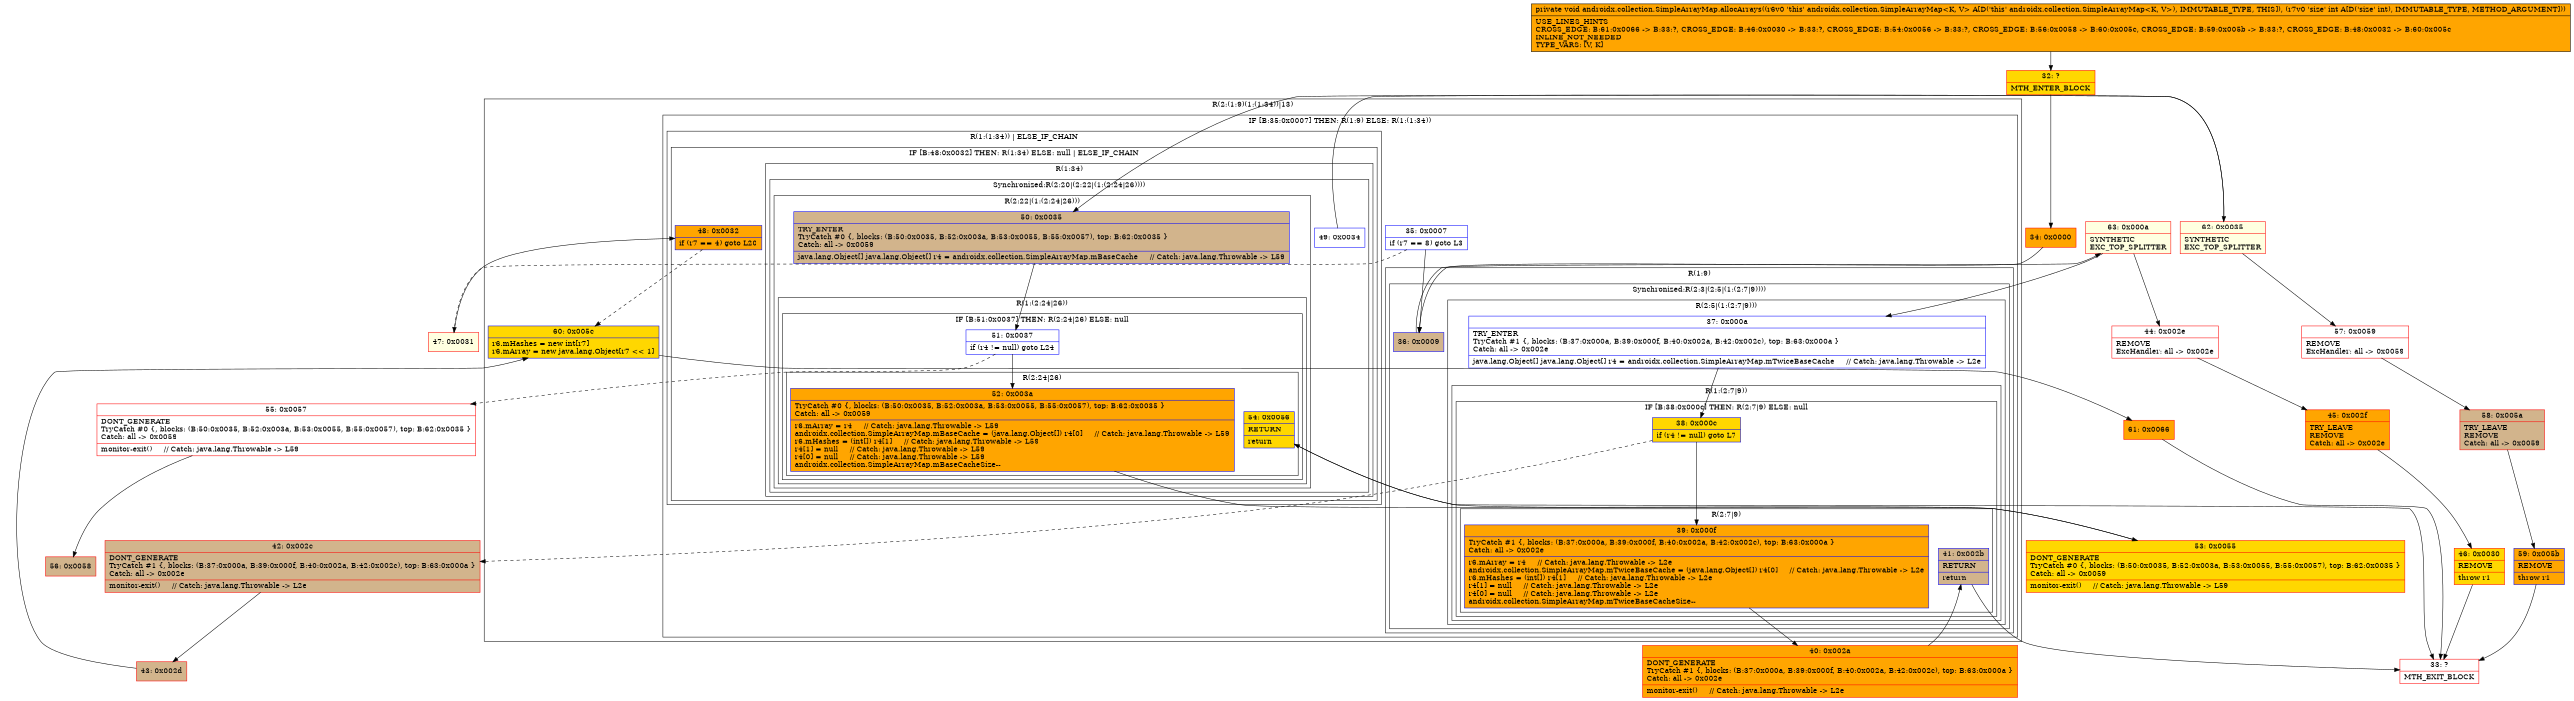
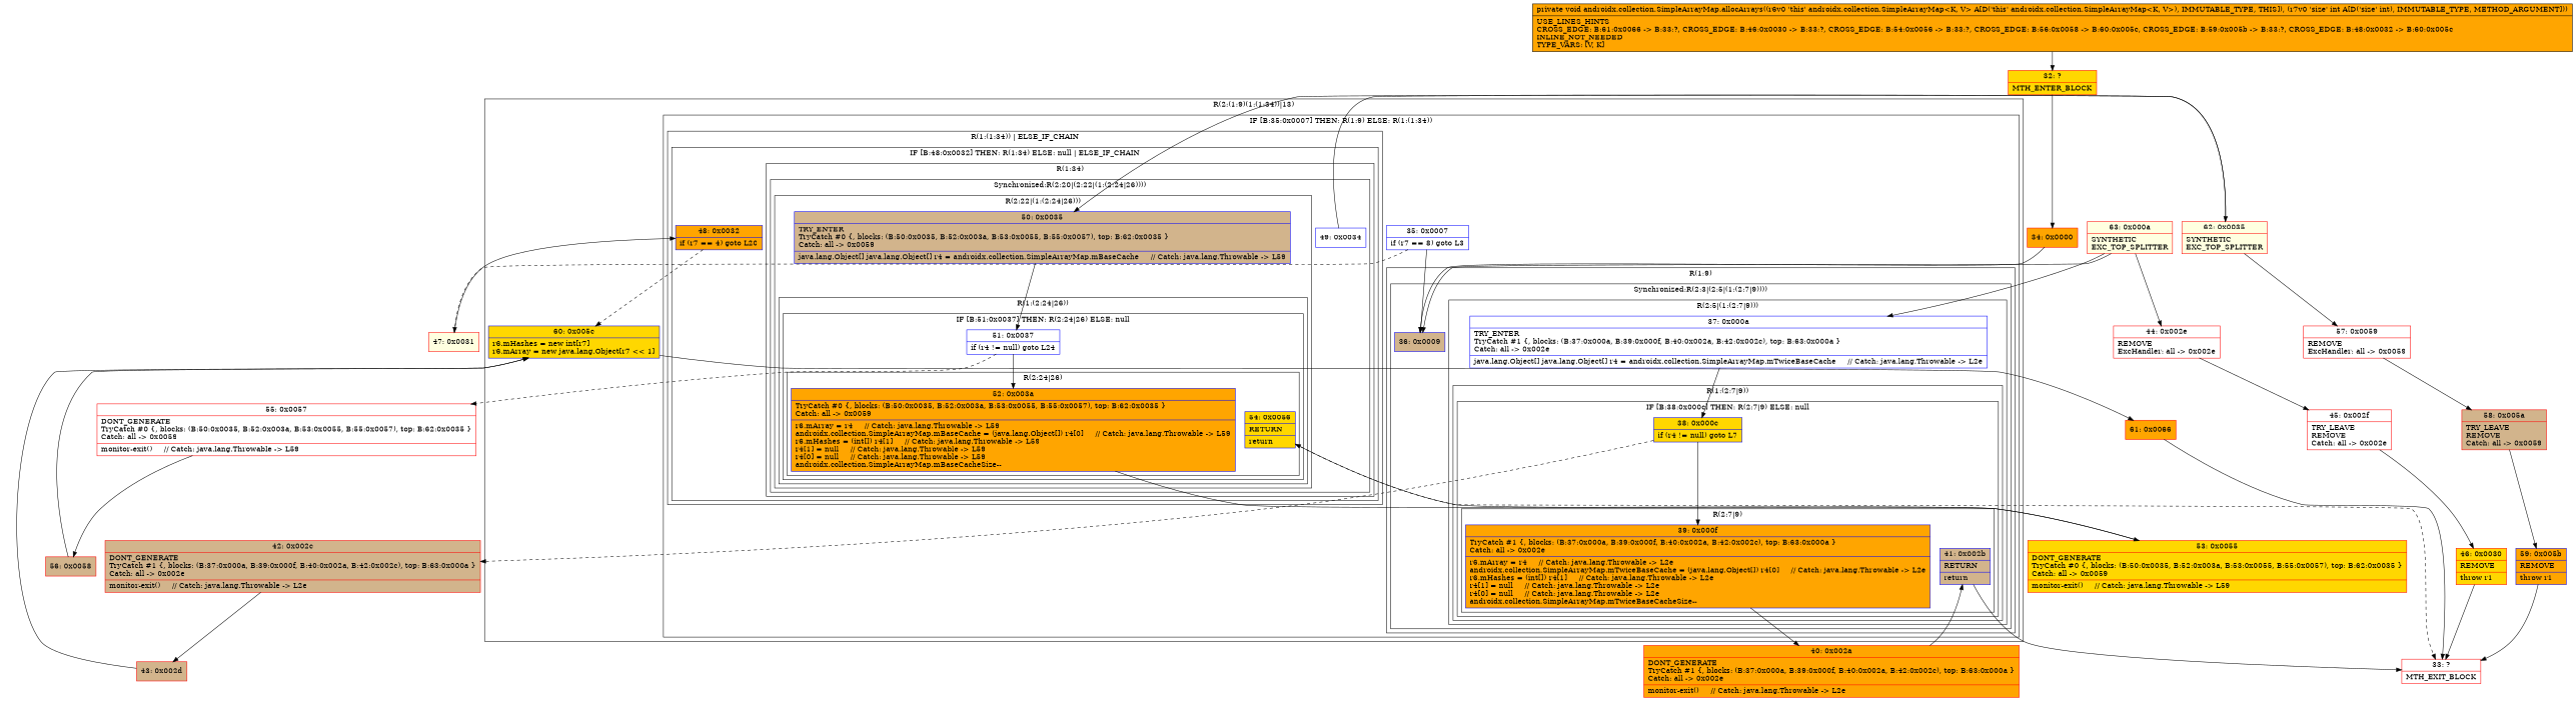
  digraph {
    node [color=red fillcolor=orange shape=record style=filled]
    n1 [color=blue label="{39\:\ 0x000f|TryCatch #1 \{, blocks: (B:37:0x000a, B:39:0x000f, B:40:0x002a, B:42:0x002c), top: B:63:0x000a \}\lCatch: all \-\> 0x002e\l|r6.mArray = r4     \/\/ Catch: java.lang.Throwable \-\> L2e\landroidx.collection.SimpleArrayMap.mTwiceBaseCache = (java.lang.Object[]) r4[0]     \/\/ Catch: java.lang.Throwable \-\> L2e\lr6.mHashes = (int[]) r4[1]     \/\/ Catch: java.lang.Throwable \-\> L2e\lr4[1] = null     \/\/ Catch: java.lang.Throwable \-\> L2e\lr4[0] = null     \/\/ Catch: java.lang.Throwable \-\> L2e\landroidx.collection.SimpleArrayMap.mTwiceBaseCacheSize\-\-\l}"]
    n2 [color=blue fillcolor=tan label="{41\:\ 0x002b|RETURN\l|return\l}"]
    n3 [color=blue fillcolor=gold label="{38\:\ 0x000c|if (r4 != null) goto L7\l}"]
    n4 [color=blue fillcolor=white label="{37\:\ 0x000a|TRY_ENTER\lTryCatch #1 \{, blocks: (B:37:0x000a, B:39:0x000f, B:40:0x002a, B:42:0x002c), top: B:63:0x000a \}\lCatch: all \-\> 0x002e\l|java.lang.Object[] java.lang.Object[] r4 = androidx.collection.SimpleArrayMap.mTwiceBaseCache     \/\/ Catch: java.lang.Throwable \-\> L2e\l}"]
    n5 [color=blue fillcolor=tan label="{36\:\ 0x0009}"]
    n6 [color=blue label="{52\:\ 0x003a|TryCatch #0 \{, blocks: (B:50:0x0035, B:52:0x003a, B:53:0x0055, B:55:0x0057), top: B:62:0x0035 \}\lCatch: all \-\> 0x0059\l|r6.mArray = r4     \/\/ Catch: java.lang.Throwable \-\> L59\landroidx.collection.SimpleArrayMap.mBaseCache = (java.lang.Object[]) r4[0]     \/\/ Catch: java.lang.Throwable \-\> L59\lr6.mHashes = (int[]) r4[1]     \/\/ Catch: java.lang.Throwable \-\> L59\lr4[1] = null     \/\/ Catch: java.lang.Throwable \-\> L59\lr4[0] = null     \/\/ Catch: java.lang.Throwable \-\> L59\landroidx.collection.SimpleArrayMap.mBaseCacheSize\-\-\l}"]
    n7 [color=blue fillcolor=gold label="{54\:\ 0x0056|RETURN\l|return\l}"]
    n8 [color=blue fillcolor=white label="{51\:\ 0x0037|if (r4 != null) goto L24\l}"]
    n9 [color=blue fillcolor=tan label="{50\:\ 0x0035|TRY_ENTER\lTryCatch #0 \{, blocks: (B:50:0x0035, B:52:0x003a, B:53:0x0055, B:55:0x0057), top: B:62:0x0035 \}\lCatch: all \-\> 0x0059\l|java.lang.Object[] java.lang.Object[] r4 = androidx.collection.SimpleArrayMap.mBaseCache     \/\/ Catch: java.lang.Throwable \-\> L59\l}"]
    n10 [color=blue fillcolor=white label="{49\:\ 0x0034}"]
    n11 [color=blue label="{48\:\ 0x0032|if (r7 == 4) goto L20\l}"]
    n12 [color=blue fillcolor=white label="{35\:\ 0x0007|if (r7 == 8) goto L3\l}"]
    n13 [color=blue fillcolor=gold label="{60\:\ 0x005c|r6.mHashes = new int[r7]\lr6.mArray = new java.lang.Object[r7 \<\< 1]\l}"]
    n14 [label="{40\:\ 0x002a|DONT_GENERATE\lTryCatch #1 \{, blocks: (B:37:0x000a, B:39:0x000f, B:40:0x002a, B:42:0x002c), top: B:63:0x000a \}\lCatch: all \-\> 0x002e\l|monitor\-exit()     \/\/ Catch: java.lang.Throwable \-\> L2e\l}"]
    n15 [fillcolor=white label="{33\:\ ?|MTH_EXIT_BLOCK\l}"]
    n16 [fillcolor=tan label="{42\:\ 0x002c|DONT_GENERATE\lTryCatch #1 \{, blocks: (B:37:0x000a, B:39:0x000f, B:40:0x002a, B:42:0x002c), top: B:63:0x000a \}\lCatch: all \-\> 0x002e\l|monitor\-exit()     \/\/ Catch: java.lang.Throwable \-\> L2e\l}"]
    n17 [fillcolor=lightyellow label="{63\:\ 0x000a|SYNTHETIC\lEXC_TOP_SPLITTER\l}"]
    n18 [fillcolor=gold label="{53\:\ 0x0055|DONT_GENERATE\lTryCatch #0 \{, blocks: (B:50:0x0035, B:52:0x003a, B:53:0x0055, B:55:0x0057), top: B:62:0x0035 \}\lCatch: all \-\> 0x0059\l|monitor\-exit()     \/\/ Catch: java.lang.Throwable \-\> L59\l}"]
    n19 [fillcolor=white label="{55\:\ 0x0057|DONT_GENERATE\lTryCatch #0 \{, blocks: (B:50:0x0035, B:52:0x003a, B:53:0x0055, B:55:0x0057), top: B:62:0x0035 \}\lCatch: all \-\> 0x0059\l|monitor\-exit()     \/\/ Catch: java.lang.Throwable \-\> L59\l}"]
    n20 [fillcolor=lightyellow label="{62\:\ 0x0035|SYNTHETIC\lEXC_TOP_SPLITTER\l}"]
    n21 [fillcolor=lightyellow label="{47\:\ 0x0031}"]
    n22 [label="{61\:\ 0x0066}"]
    n23 [fillcolor=white label="{44\:\ 0x002e|REMOVE\lExcHandler: all \-\> 0x002e\l}"]
    n24 [fillcolor=tan label="{43\:\ 0x002d}"]
    n25 [fillcolor=white label="{57\:\ 0x0059|REMOVE\lExcHandler: all \-\> 0x0059\l}"]
    n26 [fillcolor=tan label="{56\:\ 0x0058}"]
    n27 [fillcolor=gold label="{32\:\ ?|MTH_ENTER_BLOCK\l}"]
    n28 [label="{34\:\ 0x0000}"]
-   n29 [label="{45\:\ 0x002f|TRY_LEAVE\lREMOVE\lCatch: all \-\> 0x002e\l}"]
+   n29 [fillcolor=white label="{45\:\ 0x002f|TRY_LEAVE\lREMOVE\lCatch: all \-\> 0x002e\l}"]
    n30 [fillcolor=gold label="{46\:\ 0x0030|REMOVE\l|throw r1\l}"]
    n31 [fillcolor=tan label="{58\:\ 0x005a|TRY_LEAVE\lREMOVE\lCatch: all \-\> 0x0059\l}"]
    n32 [color=blue label="{59\:\ 0x005b|REMOVE\l|throw r1\l}"]
    n33 [label="{private void androidx.collection.SimpleArrayMap.allocArrays((r6v0 'this' androidx.collection.SimpleArrayMap\<K, V\> A[D('this' androidx.collection.SimpleArrayMap\<K, V\>), IMMUTABLE_TYPE, THIS]), (r7v0 'size' int A[D('size' int), IMMUTABLE_TYPE, METHOD_ARGUMENT]))  | USE_LINES_HINTS\lCROSS_EDGE: B:61:0x0066 \-\> B:33:?, CROSS_EDGE: B:46:0x0030 \-\> B:33:?, CROSS_EDGE: B:54:0x0056 \-\> B:33:?, CROSS_EDGE: B:56:0x0058 \-\> B:60:0x005c, CROSS_EDGE: B:59:0x005b \-\> B:33:?, CROSS_EDGE: B:48:0x0032 \-\> B:60:0x005c\lINLINE_NOT_NEEDED\lTYPE_VARS: [V, K]\l}" color=""]
    subgraph cluster_1 {
      label="R(2:(1:9)(1:(1:34))|13)"
      n13
      subgraph cluster_2 {
        label="IF [B:35:0x0007] THEN: R(1:9) ELSE: R(1:(1:34))"
        n12
        subgraph cluster_3 {
          label="R(1:9)"
          subgraph cluster_4 {
            label="Synchronized:R(2:3|(2:5|(1:(2:7|9))))"
            n5
            subgraph cluster_5 {
              label="R(2:5|(1:(2:7|9)))"
              n4
              subgraph cluster_6 {
                label="R(1:(2:7|9))"
                subgraph cluster_7 {
                  label="IF [B:38:0x000c] THEN: R(2:7|9) ELSE: null"
                  n3
                  subgraph cluster_8 {
                    label="R(2:7|9)"
                    n1
                    n2
                  }
                }
              }
            }
          }
        }
        subgraph cluster_9 {
          label="R(1:(1:34)) | ELSE_IF_CHAIN\l"
          subgraph cluster_10 {
            label="IF [B:48:0x0032] THEN: R(1:34) ELSE: null | ELSE_IF_CHAIN\l"
            n11
            subgraph cluster_11 {
              label="R(1:34)"
              subgraph cluster_12 {
                label="Synchronized:R(2:20|(2:22|(1:(2:24|26))))"
                n10
                subgraph cluster_13 {
                  label="R(2:22|(1:(2:24|26)))"
                  n9
                  subgraph cluster_14 {
                    label="R(1:(2:24|26))"
                    subgraph cluster_15 {
                      label="IF [B:51:0x0037] THEN: R(2:24|26) ELSE: null"
                      n8
                      subgraph cluster_16 {
                        label="R(2:24|26)"
                        n6
                        n7
                      }
                    }
                  }
                }
              }
            }
          }
        }
      }
    }
    n1 -> n14
    n2 -> n15
    n3 -> n1
    n3 -> n16 [style=dashed]
    n4 -> n3
-   n5 -> n17
+   n17 -> n5
    n6 -> n18
-   n7 -> n15
+   n7 -> n15 [style=dashed]
    n8 -> n6
    n8 -> n19 [style=dashed]
    n9 -> n8
    n10 -> n20
    n11 -> n13 [style=dashed]
    n12 -> n5
    n12 -> n21 [style=dashed]
    n13 -> n22
    n14 -> n2
    n16 -> n24
    n17 -> n4
    n17 -> n23
    n18 -> n7
    n19 -> n26
    n20 -> n9
    n20 -> n25
    n21 -> n11
    n22 -> n15
    n23 -> n29
    n24 -> n13
    n25 -> n31
+   n26 -> n13
    n27 -> n28
    n28 -> n5
    n29 -> n30
    n30 -> n15
    n31 -> n32
    n32 -> n15
    n33 -> n27
  }
